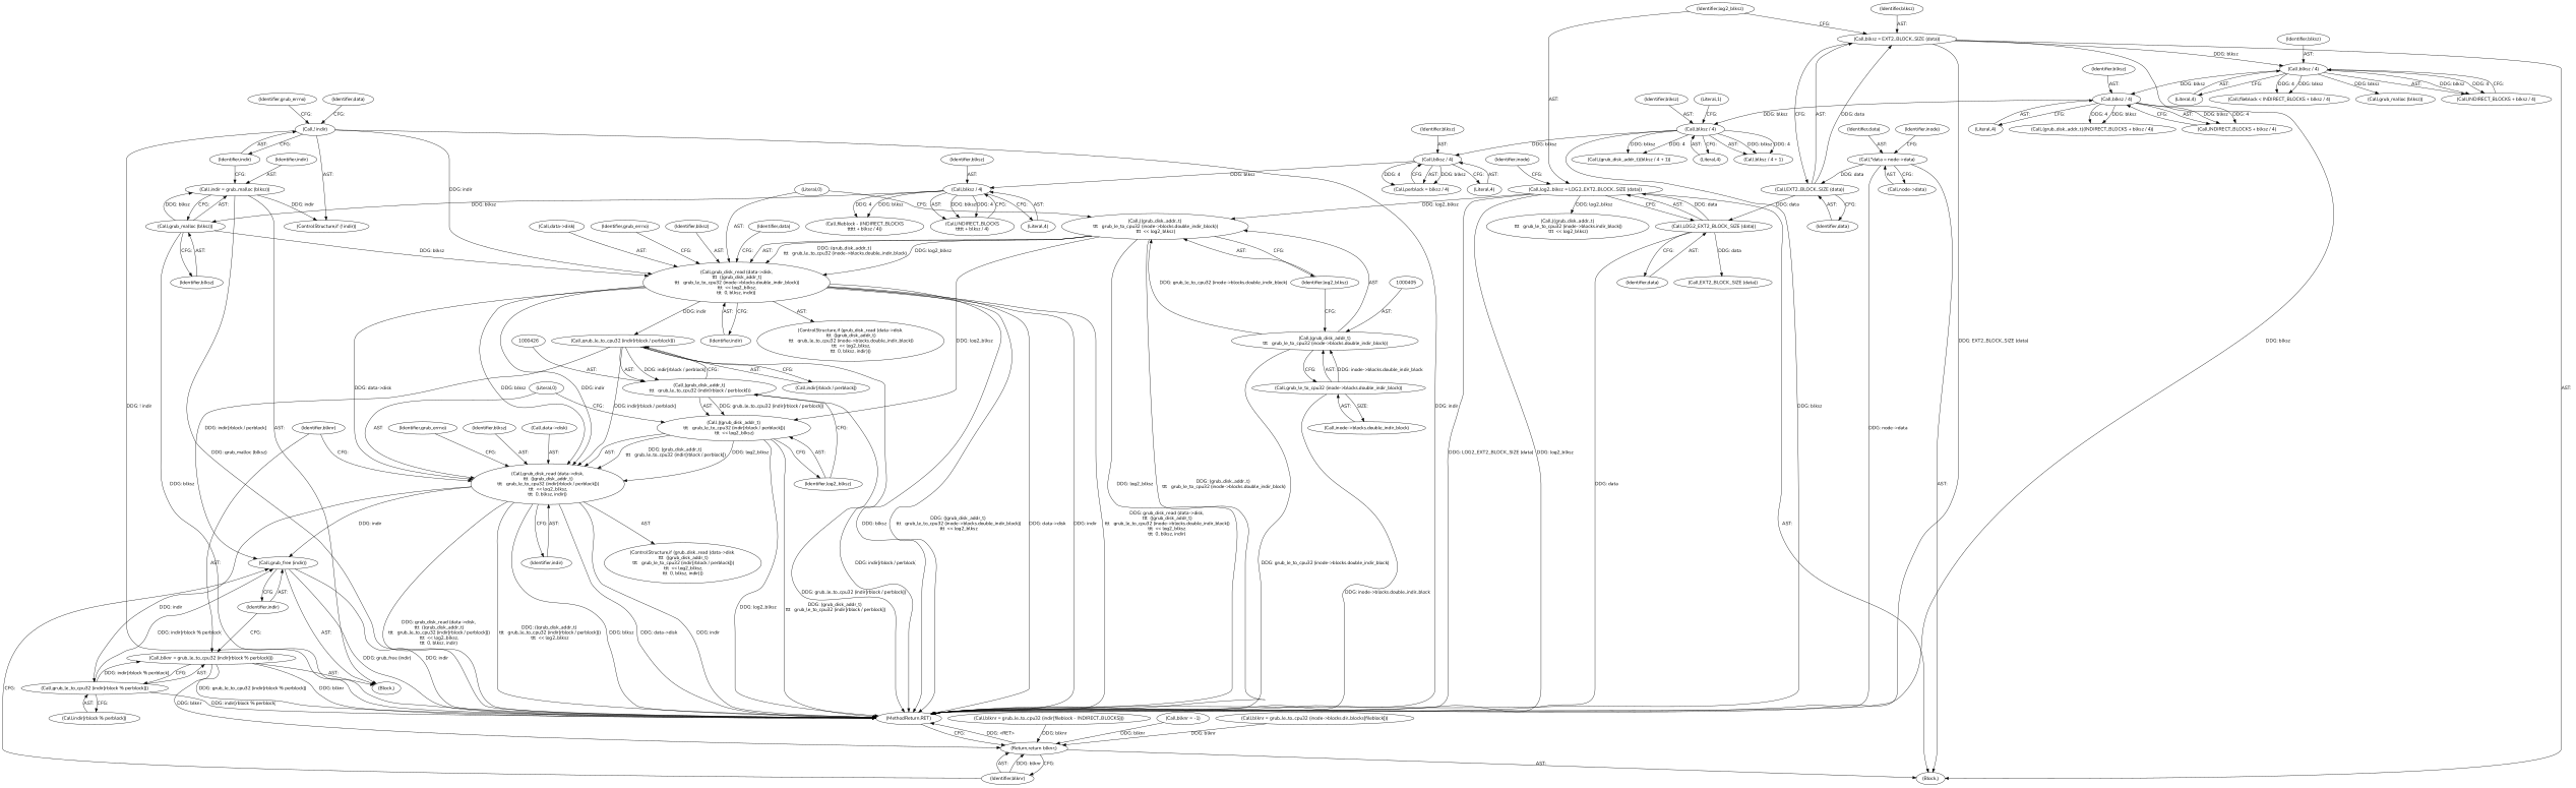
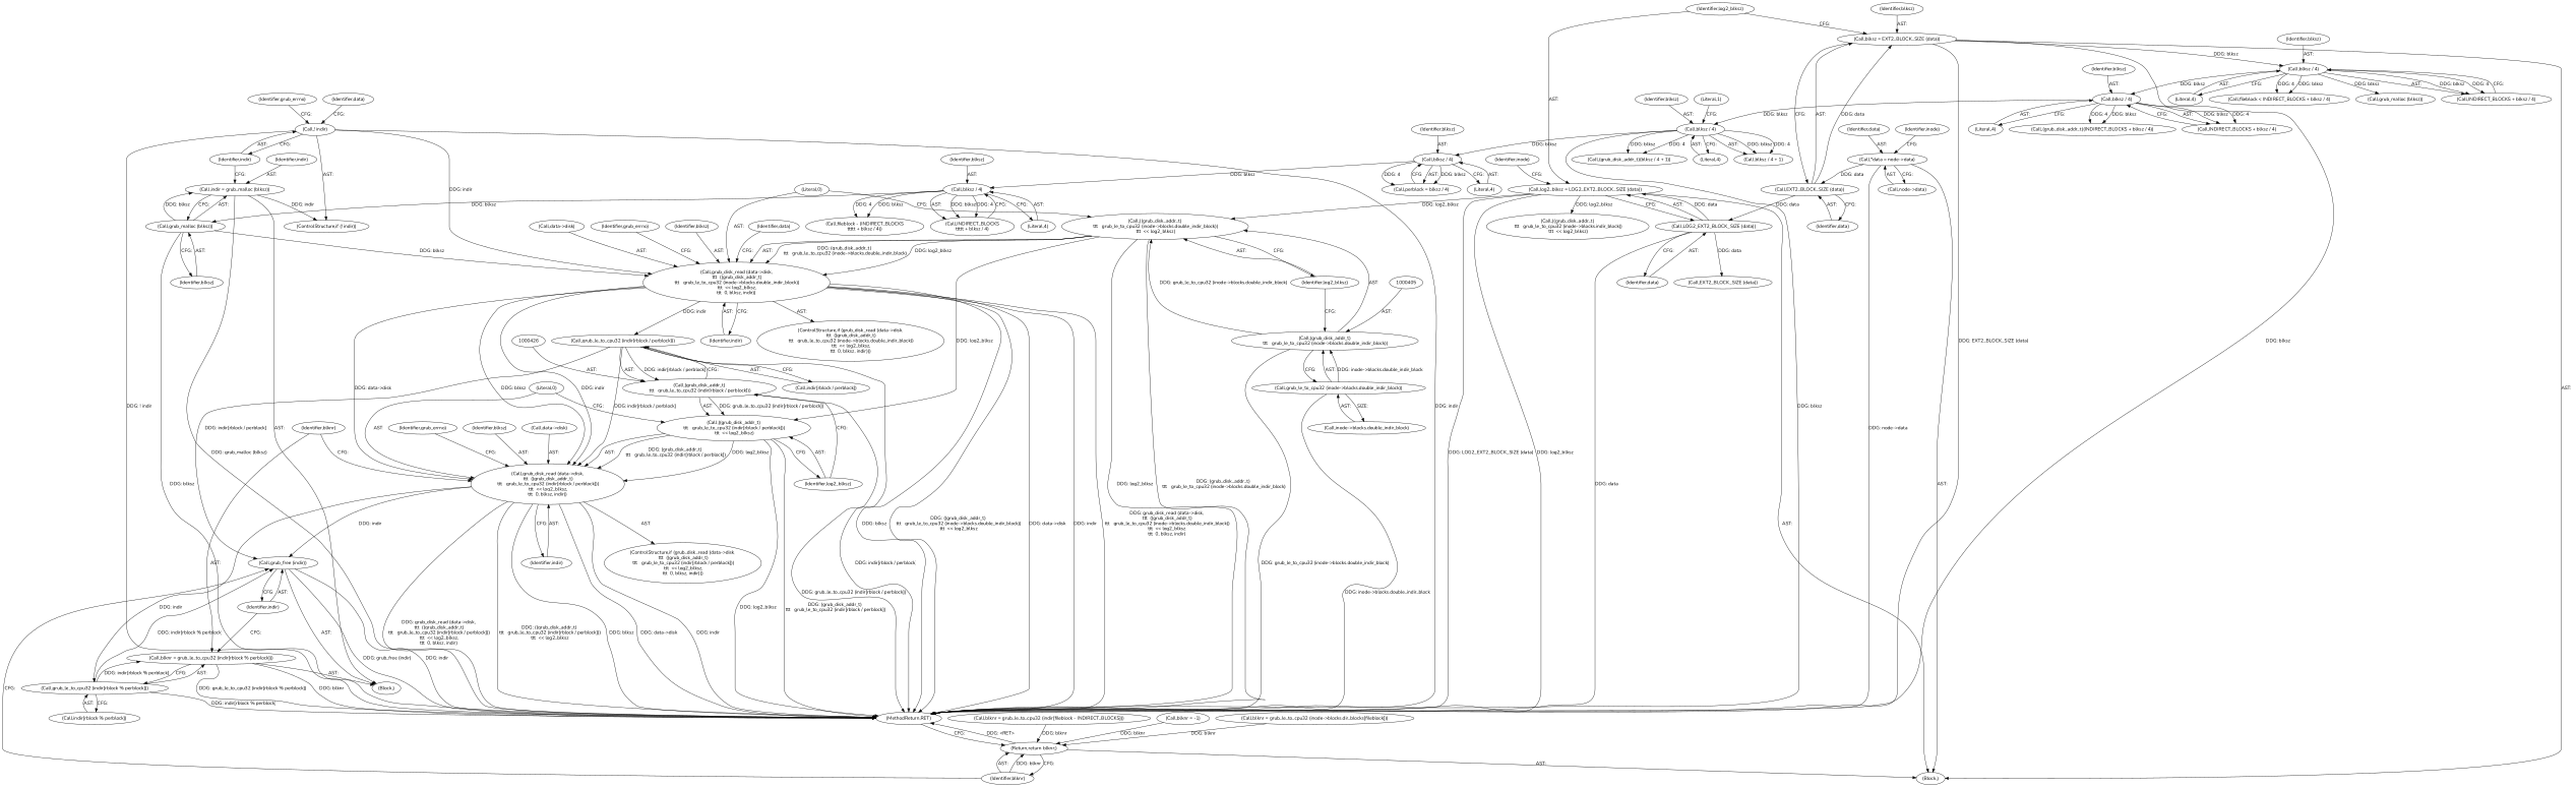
  digraph {
    fontname=Nunito
    node [fontname=Nunito]
    edge [fontname=Nunito]
    n1 [label="(Call,grub_le_to_cpu32 (indir[rblock / perblock]))"]
    n2 [label="(Call,(grub_disk_addr_t)\n \t\t\t   grub_le_to_cpu32 (indir[rblock / perblock]))"]
    n3 [label="(Call,grub_disk_read (data->disk,\n \t\t\t  ((grub_disk_addr_t)\n \t\t\t   grub_le_to_cpu32 (indir[rblock / perblock]))\n \t\t\t  << log2_blksz,\n\t\t\t  0, blksz, indir))"]
    n4 [label="(Call,grub_free (indir))"]
    n5 [label="(Call,indir[rblock / perblock])"]
    n6 [label="(MethodReturn,RET)"]
    n7 [label="(Call,((grub_disk_addr_t)\n \t\t\t   grub_le_to_cpu32 (indir[rblock / perblock]))\n \t\t\t  << log2_blksz)"]
    n8 [label="(Call,grub_le_to_cpu32 (indir[rblock % perblock]))"]
    n9 [label="(ControlStructure,if (grub_disk_read (data->disk,\n \t\t\t  ((grub_disk_addr_t)\n \t\t\t   grub_le_to_cpu32 (indir[rblock / perblock]))\n \t\t\t  << log2_blksz,\n\t\t\t  0, blksz, indir)))"]
    n10 [label="(Identifier,indir)"]
    n11 [label="(Block,)"]
    n12 [label="(Identifier,indir)"]
    n13 [label="(Return,return blknr;)"]
    n14 [label="(Call,grub_disk_read (data->disk,\n \t\t\t  ((grub_disk_addr_t)\n \t\t\t   grub_le_to_cpu32 (inode->blocks.double_indir_block))\n \t\t\t  << log2_blksz,\n\t\t\t  0, blksz, indir))"]
    n15 [label="(Identifier,indir)"]
    n16 [label="(ControlStructure,if (grub_disk_read (data->disk,\n \t\t\t  ((grub_disk_addr_t)\n \t\t\t   grub_le_to_cpu32 (inode->blocks.double_indir_block))\n \t\t\t  << log2_blksz,\n\t\t\t  0, blksz, indir)))"]
    n17 [label="(Call,((grub_disk_addr_t)\n \t\t\t   grub_le_to_cpu32 (inode->blocks.double_indir_block))\n \t\t\t  << log2_blksz)"]
    n18 [label="(Identifier,log2_blksz)"]
    n19 [label="(Identifier,log2_blksz)"]
    n20 [label="(Call,(grub_disk_addr_t)\n \t\t\t   grub_le_to_cpu32 (inode->blocks.double_indir_block))"]
    n21 [label="(Call,grub_le_to_cpu32 (inode->blocks.double_indir_block))"]
    n22 [label="(Call,inode->blocks.double_indir_block)"]
    n23 [label="(Call,log2_blksz = LOG2_EXT2_BLOCK_SIZE (data))"]
    n24 [label="(Call,LOG2_EXT2_BLOCK_SIZE (data))"]
    n25 [label="(Call,((grub_disk_addr_t)\n \t\t\t   grub_le_to_cpu32 (inode->blocks.indir_block))\n \t\t\t  << log2_blksz)"]
    n26 [label="(Block,)"]
    n27 [label="(Identifier,data)"]
    n28 [label="(Call,EXT2_BLOCK_SIZE (data))"]
    n29 [label="(Call,EXT2_BLOCK_SIZE (data))"]
    n30 [label="(Call,blksz = EXT2_BLOCK_SIZE (data))"]
    n31 [label="(Identifier,data)"]
    n32 [label="(Call,blksz / 4)"]
    n33 [label="(Call,*data = node->data)"]
    n34 [label="(Call,node->data)"]
    n35 [label="(Call,grub_malloc (blksz))"]
    n36 [label="(Call,indir = grub_malloc (blksz))"]
    n37 [label="(Identifier,blksz)"]
    n38 [label="(ControlStructure,if (! indir))"]
    n39 [label="(Call,blksz / 4)"]
    n40 [label="(Literal,4)"]
    n41 [label="(Call,INDIRECT_BLOCKS\n\t\t\t\t\t + blksz / 4)"]
    n42 [label="(Call,fileblock - (INDIRECT_BLOCKS\n\t\t\t\t\t + blksz / 4))"]
    n43 [label="(Call,blksz / 4)"]
    n44 [label="(Literal,4)"]
    n45 [label="(Call,perblock = blksz / 4)"]
    n46 [label="(Call,blksz / 4)"]
    n47 [label="(Call,(grub_disk_addr_t)(blksz / 4 + 1))"]
    n48 [label="(Call,blksz / 4 + 1)"]
    n49 [label="(Literal,4)"]
    n50 [label="(Call,blksz / 4)"]
    n51 [label="(Literal,4)"]
    n52 [label="(Call,(grub_disk_addr_t)(INDIRECT_BLOCKS + blksz / 4))"]
    n53 [label="(Call,INDIRECT_BLOCKS + blksz / 4)"]
    n54 [label="(Call,fileblock < INDIRECT_BLOCKS + blksz / 4)"]
    n55 [label="(Call,grub_malloc (blksz))"]
    n56 [label="(Call,INDIRECT_BLOCKS + blksz / 4)"]
    n57 [label="(Literal,4)"]
    n58 [label="(Call,! indir)"]
    n59 [label="(Identifier,indir)"]
    n60 [label="(Call,blknr = grub_le_to_cpu32 (indir[rblock % perblock]))"]
    n61 [label="(Call,indir[rblock % perblock])"]
    n62 [label="(Identifier,blknr)"]
    n63 [label="(Identifier,log2_blksz)"]
    n64 [label="(Call,data->disk)"]
    n65 [label="(Identifier,blksz)"]
    n66 [label="(Identifier,blksz)"]
    n67 [label="(Literal,1)"]
    n68 [label="(Identifier,blksz)"]
    n69 [label="(Literal,0)"]
    n70 [label="(Identifier,inode)"]
    n71 [label="(Identifier,blksz)"]
    n72 [label="(Identifier,grub_errno)"]
    n73 [label="(Identifier,inode)"]
    n74 [label="(Identifier,grub_errno)"]
    n75 [label="(Call,blknr = grub_le_to_cpu32 (indir[fileblock - INDIRECT_BLOCKS]))"]
    n76 [label="(Identifier,blksz)"]
    n77 [label="(Identifier,blksz)"]
    n78 [label="(Identifier,data)"]
    n79 [label="(Identifier,blknr)"]
    n80 [label="(Call,blknr = -1)"]
    n81 [label="(Identifier,data)"]
    n82 [label="(Identifier,blksz)"]
    n83 [label="(Call,blknr = grub_le_to_cpu32 (inode->blocks.dir_blocks[fileblock]))"]
    n84 [label="(Identifier,blksz)"]
    n85 [label="(Identifier,indir)"]
    n86 [label="(Identifier,grub_errno)"]
    n87 [label="(Literal,0)"]
    n88 [label="(Call,data->disk)"]
    n89 [label="(Identifier,data)"]
    1000405
    1000426
    n1 -> n2 [label="AST: "]
    n1 -> n2 [label="DDG: indir[rblock / perblock]"]
    n1 -> n3 [label="DDG: indir[rblock / perblock]"]
    n1 -> n4 [label="DDG: indir[rblock / perblock]"]
    n1 -> n5 [label="CFG: "]
    n1 -> n6 [label="DDG: indir[rblock / perblock]"]
    n2 -> n1 [label="CFG: "]
    n2 -> n6 [label="DDG: grub_le_to_cpu32 (indir[rblock / perblock])"]
    n2 -> n7 [label="AST: "]
    n2 -> n7 [label="DDG: grub_le_to_cpu32 (indir[rblock / perblock])"]
    n3 -> n4 [label="DDG: indir"]
    n3 -> n6 [label="DDG: indir"]
    n3 -> n6 [label="DDG: grub_disk_read (data->disk,\n \t\t\t  ((grub_disk_addr_t)\n \t\t\t   grub_le_to_cpu32 (indir[rblock / perblock]))\n \t\t\t  << log2_blksz,\n\t\t\t  0, blksz, indir)"]
    n3 -> n6 [label="DDG: ((grub_disk_addr_t)\n \t\t\t   grub_le_to_cpu32 (indir[rblock / perblock]))\n \t\t\t  << log2_blksz"]
    n3 -> n6 [label="DDG: blksz"]
    n3 -> n6 [label="DDG: data->disk"]
    n3 -> n8 [label="DDG: indir"]
    n3 -> n9 [label="AST: "]
    n3 -> n10 [label="CFG: "]
    n4 -> n6 [label="DDG: indir"]
    n4 -> n6 [label="DDG: grub_free (indir)"]
    n4 -> n11 [label="AST: "]
    n4 -> n12 [label="CFG: "]
    n5 -> n1 [label="AST: "]
    n6 -> n13 [label="CFG: "]
    n7 -> n3 [label="AST: "]
    n7 -> n3 [label="DDG: (grub_disk_addr_t)\n \t\t\t   grub_le_to_cpu32 (indir[rblock / perblock])"]
    n7 -> n3 [label="DDG: log2_blksz"]
    n7 -> n6 [label="DDG: (grub_disk_addr_t)\n \t\t\t   grub_le_to_cpu32 (indir[rblock / perblock])"]
    n7 -> n6 [label="DDG: log2_blksz"]
    n7 -> n19 [label="CFG: "]
    n8 -> n4 [label="DDG: indir[rblock % perblock]"]
    n8 -> n6 [label="DDG: indir[rblock % perblock]"]
    n8 -> n60 [label="AST: "]
    n8 -> n60 [label="DDG: indir[rblock % perblock]"]
    n8 -> n61 [label="CFG: "]
    n10 -> n3 [label="AST: "]
    n12 -> n4 [label="AST: "]
    n12 -> n60 [label="CFG: "]
    n13 -> n6 [label="DDG: <RET>"]
    n13 -> n26 [label="AST: "]
    n13 -> n62 [label="CFG: "]
    n14 -> n1 [label="DDG: indir"]
    n14 -> n3 [label="DDG: data->disk"]
    n14 -> n3 [label="DDG: blksz"]
    n14 -> n3 [label="DDG: indir"]
    n14 -> n6 [label="DDG: blksz"]
    n14 -> n6 [label="DDG: ((grub_disk_addr_t)\n \t\t\t   grub_le_to_cpu32 (inode->blocks.double_indir_block))\n \t\t\t  << log2_blksz"]
    n14 -> n6 [label="DDG: data->disk"]
    n14 -> n6 [label="DDG: indir"]
    n14 -> n6 [label="DDG: grub_disk_read (data->disk,\n \t\t\t  ((grub_disk_addr_t)\n \t\t\t   grub_le_to_cpu32 (inode->blocks.double_indir_block))\n \t\t\t  << log2_blksz,\n\t\t\t  0, blksz, indir)"]
    n14 -> n15 [label="CFG: "]
    n14 -> n16 [label="AST: "]
    n15 -> n14 [label="AST: "]
    n17 -> n6 [label="DDG: log2_blksz"]
    n17 -> n6 [label="DDG: (grub_disk_addr_t)\n \t\t\t   grub_le_to_cpu32 (inode->blocks.double_indir_block)"]
    n17 -> n7 [label="DDG: log2_blksz"]
    n17 -> n14 [label="AST: "]
    n17 -> n14 [label="DDG: (grub_disk_addr_t)\n \t\t\t   grub_le_to_cpu32 (inode->blocks.double_indir_block)"]
    n17 -> n14 [label="DDG: log2_blksz"]
    n17 -> n18 [label="CFG: "]
    n18 -> n17 [label="AST: "]
    n18 -> n20 [label="CFG: "]
    n19 -> n2 [label="CFG: "]
    n19 -> n7 [label="AST: "]
    n20 -> n6 [label="DDG: grub_le_to_cpu32 (inode->blocks.double_indir_block)"]
    n20 -> n17 [label="AST: "]
    n20 -> n17 [label="DDG: grub_le_to_cpu32 (inode->blocks.double_indir_block)"]
    n20 -> n21 [label="CFG: "]
    n21 -> n6 [label="DDG: inode->blocks.double_indir_block"]
    n21 -> n20 [label="AST: "]
    n21 -> n20 [label="DDG: inode->blocks.double_indir_block"]
    n21 -> n22 [label="SIZE: "]
    n22 -> n21 [label="AST: "]
    n23 -> n6 [label="DDG: LOG2_EXT2_BLOCK_SIZE (data)"]
    n23 -> n6 [label="DDG: log2_blksz"]
    n23 -> n17 [label="DDG: log2_blksz"]
    n23 -> n24 [label="CFG: "]
    n23 -> n25 [label="DDG: log2_blksz"]
    n23 -> n26 [label="AST: "]
    n24 -> n6 [label="DDG: data"]
    n24 -> n23 [label="AST: "]
    n24 -> n23 [label="DDG: data"]
    n24 -> n27 [label="CFG: "]
    n24 -> n28 [label="DDG: data"]
    n27 -> n24 [label="AST: "]
    n29 -> n24 [label="DDG: data"]
    n29 -> n30 [label="AST: "]
    n29 -> n30 [label="DDG: data"]
    n29 -> n31 [label="CFG: "]
    n30 -> n6 [label="DDG: EXT2_BLOCK_SIZE (data)"]
    n30 -> n6 [label="DDG: blksz"]
    n30 -> n26 [label="AST: "]
    n30 -> n29 [label="CFG: "]
    n30 -> n32 [label="DDG: blksz"]
    n31 -> n29 [label="AST: "]
    n32 -> n50 [label="DDG: blksz"]
    n32 -> n54 [label="DDG: blksz"]
    n32 -> n54 [label="DDG: 4"]
    n32 -> n55 [label="DDG: blksz"]
    n32 -> n56 [label="AST: "]
    n32 -> n56 [label="DDG: blksz"]
    n32 -> n56 [label="DDG: 4"]
    n32 -> n57 [label="CFG: "]
    n33 -> n6 [label="DDG: node->data"]
    n33 -> n26 [label="AST: "]
    n33 -> n29 [label="DDG: data"]
    n33 -> n34 [label="CFG: "]
    n34 -> n33 [label="AST: "]
    n35 -> n6 [label="DDG: blksz"]
    n35 -> n14 [label="DDG: blksz"]
    n35 -> n36 [label="AST: "]
    n35 -> n36 [label="DDG: blksz"]
    n35 -> n37 [label="CFG: "]
    n36 -> n6 [label="DDG: grub_malloc (blksz)"]
    n36 -> n11 [label="AST: "]
    n36 -> n35 [label="CFG: "]
    n36 -> n38 [label="DDG: indir"]
    n37 -> n35 [label="AST: "]
    n39 -> n35 [label="DDG: blksz"]
    n39 -> n40 [label="CFG: "]
    n39 -> n41 [label="AST: "]
    n39 -> n41 [label="DDG: blksz"]
    n39 -> n41 [label="DDG: 4"]
    n39 -> n42 [label="DDG: blksz"]
    n39 -> n42 [label="DDG: 4"]
    n40 -> n39 [label="AST: "]
    n41 -> n39 [label="CFG: "]
    n43 -> n39 [label="DDG: blksz"]
    n43 -> n44 [label="CFG: "]
    n43 -> n45 [label="AST: "]
    n43 -> n45 [label="DDG: blksz"]
    n43 -> n45 [label="DDG: 4"]
    n44 -> n43 [label="AST: "]
    n45 -> n43 [label="CFG: "]
    n46 -> n6 [label="DDG: blksz"]
    n46 -> n43 [label="DDG: blksz"]
    n46 -> n47 [label="DDG: blksz"]
    n46 -> n47 [label="DDG: 4"]
    n46 -> n48 [label="AST: "]
    n46 -> n48 [label="DDG: blksz"]
    n46 -> n48 [label="DDG: 4"]
    n46 -> n49 [label="CFG: "]
    n49 -> n46 [label="AST: "]
    n50 -> n46 [label="DDG: blksz"]
    n50 -> n51 [label="CFG: "]
    n50 -> n52 [label="DDG: blksz"]
    n50 -> n52 [label="DDG: 4"]
    n50 -> n53 [label="AST: "]
    n50 -> n53 [label="DDG: blksz"]
    n50 -> n53 [label="DDG: 4"]
    n51 -> n50 [label="AST: "]
    n53 -> n50 [label="CFG: "]
    n56 -> n32 [label="CFG: "]
    n57 -> n32 [label="AST: "]
    n58 -> n6 [label="DDG: indir"]
    n58 -> n6 [label="DDG: ! indir"]
    n58 -> n14 [label="DDG: indir"]
    n58 -> n38 [label="AST: "]
    n58 -> n59 [label="CFG: "]
    n59 -> n36 [label="CFG: "]
    n59 -> n58 [label="AST: "]
    n60 -> n6 [label="DDG: grub_le_to_cpu32 (indir[rblock % perblock])"]
    n60 -> n6 [label="DDG: blknr"]
    n60 -> n8 [label="CFG: "]
    n60 -> n11 [label="AST: "]
-   n60 -> n13 [label="DDG: blknr"]
    n61 -> n8 [label="AST: "]
    n62 -> n4 [label="CFG: "]
    n62 -> n13 [label="AST: "]
    n62 -> n13 [label="DDG: blknr"]
    n63 -> n23 [label="AST: "]
    n63 -> n30 [label="CFG: "]
    n64 -> n14 [label="AST: "]
    n65 -> n39 [label="AST: "]
    n66 -> n46 [label="AST: "]
    n67 -> n46 [label="CFG: "]
    n68 -> n43 [label="AST: "]
    n69 -> n3 [label="AST: "]
    n69 -> n7 [label="CFG: "]
    n70 -> n33 [label="CFG: "]
    n71 -> n50 [label="AST: "]
    n72 -> n3 [label="CFG: "]
    n73 -> n23 [label="CFG: "]
    n74 -> n14 [label="CFG: "]
    n75 -> n13 [label="DDG: blknr"]
    n76 -> n32 [label="AST: "]
    n77 -> n3 [label="AST: "]
    n78 -> n33 [label="AST: "]
    n79 -> n3 [label="CFG: "]
    n79 -> n60 [label="AST: "]
    n80 -> n13 [label="DDG: blknr"]
    n81 -> n58 [label="CFG: "]
    n82 -> n14 [label="AST: "]
    n83 -> n13 [label="DDG: blknr"]
    n84 -> n30 [label="AST: "]
    n85 -> n36 [label="AST: "]
    n86 -> n58 [label="CFG: "]
    n87 -> n14 [label="AST: "]
    n87 -> n17 [label="CFG: "]
    n88 -> n3 [label="AST: "]
    n89 -> n14 [label="CFG: "]
    1000405 -> n20 [label="AST: "]
    1000426 -> n2 [label="AST: "]
  }
